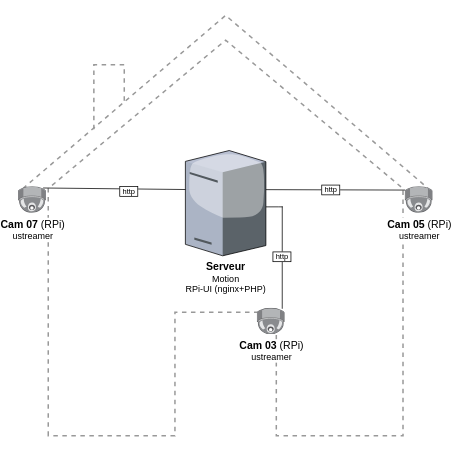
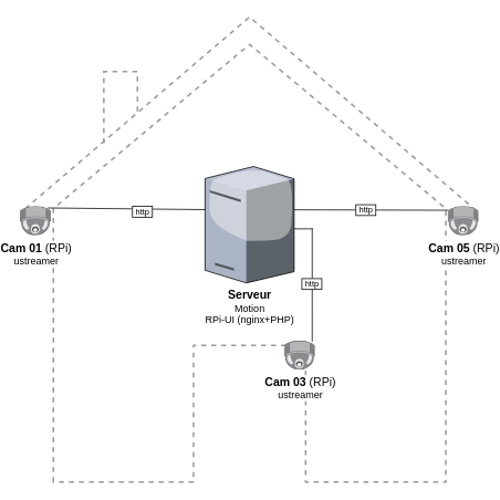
  <mxCell id="0" />
  <mxCell id="1" parent="0" />
  <mxCell id="2" value="" style="html=1;verticalLabelPosition=bottom;align=center;labelBackgroundColor=#ffffff;verticalAlign=top;strokeWidth=2;strokeColor=#999999;shadow=0;dashed=1;shape=mxgraph.ios7.icons.home;" vertex="1" parent="1"><mxGeometry x="26.01" y="20" width="539.99" height="560" as="geometry" /></mxCell>
  <mxCell id="3" value="" style="endArrow=none;html=1;rounded=0;fontSize=10;entryX=0.003;entryY=0.131;entryDx=0;entryDy=0;entryPerimeter=0;" edge="1" parent="1" target="7"><mxGeometry width="50" height="50" relative="1" as="geometry"><mxPoint x="324.6" y="252" as="sourcePoint" /><mxPoint x="629.199" y="255.187" as="targetPoint" /></mxGeometry></mxCell>
  <mxCell id="4" value="&amp;nbsp;http&amp;nbsp;" style="edgeLabel;html=1;align=center;verticalAlign=middle;resizable=0;points=[];fontSize=10;labelBorderColor=default;" vertex="1" connectable="0" parent="3"><mxGeometry x="-0.15" y="-3" relative="1" as="geometry"><mxPoint x="22" y="-4" as="offset" /></mxGeometry></mxCell>
  <mxCell id="5" value="" style="endArrow=none;html=1;rounded=0;fontSize=10;entryX=0.086;entryY=0.655;entryDx=0;entryDy=0;entryPerimeter=0;exitX=0.884;exitY=0.053;exitDx=0;exitDy=0;exitPerimeter=0;" edge="1" parent="1" source="8"><mxGeometry width="50" height="50" relative="1" as="geometry"><mxPoint x="-37.1" y="249" as="sourcePoint" /><mxPoint x="267.499" y="252.187" as="targetPoint" /></mxGeometry></mxCell>
  <mxCell id="6" value="&amp;nbsp;http&amp;nbsp;" style="edgeLabel;html=1;align=center;verticalAlign=middle;resizable=0;points=[];fontSize=10;labelBorderColor=default;" vertex="1" connectable="0" parent="5"><mxGeometry x="0.058" y="-2" relative="1" as="geometry"><mxPoint as="offset" /></mxGeometry></mxCell>
  <mxCell id="7" value="&lt;font style=&quot;font-size: 14px;&quot;&gt;&lt;b&gt;Cam 05&lt;/b&gt;&amp;nbsp;(RPi)&lt;br&gt;&lt;/font&gt;&lt;font style=&quot;font-size: 12px;&quot;&gt;ustreamer&lt;/font&gt;" style="points=[];aspect=fixed;html=1;align=center;shadow=0;dashed=0;image;image=img/lib/allied_telesis/security/Surveillance_Camera_Ceiling.svg;strokeColor=#000000;" vertex="1" parent="1"><mxGeometry x="535" y="248" width="37.2" height="35.4" as="geometry" /></mxCell>
- <mxCell id="8" value="&lt;font style=&quot;font-size: 14px;&quot;&gt;&lt;b&gt;Cam 07&lt;/b&gt;&amp;nbsp;(RPi)&lt;br&gt;&lt;/font&gt;&lt;font style=&quot;font-size: 12px;&quot;&gt;ustreamer&lt;/font&gt;" style="points=[];aspect=fixed;html=1;align=center;shadow=0;dashed=0;image;image=img/lib/allied_telesis/security/Surveillance_Camera_Ceiling.svg;strokeColor=#000000;" vertex="1" parent="1"><mxGeometry x="20.01" y="248" width="37.2" height="35.4" as="geometry" /></mxCell>
+ <mxCell id="8" value="&lt;font style=&quot;font-size: 14px;&quot;&gt;&lt;b&gt;Cam 01&lt;/b&gt;&amp;nbsp;(RPi)&lt;br&gt;&lt;/font&gt;&lt;font style=&quot;font-size: 12px;&quot;&gt;ustreamer&lt;/font&gt;" style="points=[];aspect=fixed;html=1;align=center;shadow=0;dashed=0;image;image=img/lib/allied_telesis/security/Surveillance_Camera_Ceiling.svg;strokeColor=#000000;" vertex="1" parent="1"><mxGeometry x="20.01" y="248" width="37.2" height="35.4" as="geometry" /></mxCell>
  <mxCell id="9" value="" style="endArrow=none;html=1;rounded=0;fontSize=10;entryX=0.898;entryY=0.021;entryDx=0;entryDy=0;entryPerimeter=0;" edge="1" parent="1" target="12"><mxGeometry width="50" height="50" relative="1" as="geometry"><mxPoint x="371.42" y="274.4" as="sourcePoint" /><mxPoint x="371.12" y="444.4" as="targetPoint" /></mxGeometry></mxCell>
  <mxCell id="10" value="&amp;nbsp;http&amp;nbsp;" style="edgeLabel;html=1;align=center;verticalAlign=middle;resizable=0;points=[];fontSize=10;labelBorderColor=default;" vertex="1" connectable="0" parent="9"><mxGeometry x="-0.15" y="-3" relative="1" as="geometry"><mxPoint x="2" y="8" as="offset" /></mxGeometry></mxCell>
  <mxCell id="11" value="" style="endArrow=none;html=1;rounded=0;fontSize=10;startArrow=none;" edge="1" parent="1"><mxGeometry width="50" height="50" relative="1" as="geometry"><mxPoint x="349.61" y="275.023" as="sourcePoint" /><mxPoint x="372" y="275" as="targetPoint" /><Array as="points"><mxPoint x="366" y="275" /></Array></mxGeometry></mxCell>
  <mxCell id="12" value="&lt;font style=&quot;font-size: 14px;&quot;&gt;&lt;b&gt;Cam 03&lt;/b&gt;&amp;nbsp;(RPi)&lt;br&gt;&lt;/font&gt;&lt;font style=&quot;font-size: 12px;&quot;&gt;ustreamer&lt;/font&gt;" style="points=[];aspect=fixed;html=1;align=center;shadow=0;dashed=0;image;image=img/lib/allied_telesis/security/Surveillance_Camera_Ceiling.svg;strokeColor=#000000;" vertex="1" parent="1"><mxGeometry x="338" y="410" width="37.2" height="35.4" as="geometry" /></mxCell>
  <mxCell id="13" value="&lt;b&gt;&lt;font style=&quot;font-size: 14px;&quot;&gt;Serveur&lt;/font&gt;&lt;/b&gt;&lt;br&gt;&lt;font style=&quot;font-size: 12px;&quot;&gt;Motion&lt;br&gt;RPi-UI (nginx+PHP)&lt;/font&gt;" style="verticalLabelPosition=bottom;sketch=0;aspect=fixed;html=1;verticalAlign=top;strokeColor=none;align=center;outlineConnect=0;shape=mxgraph.citrix.license_server;" vertex="1" parent="1"><mxGeometry x="242.4" y="200" width="107.21" height="140.2" as="geometry" /></mxCell>
  <mxCell id="14" value="" style="shape=image;html=1;verticalAlign=top;verticalLabelPosition=bottom;labelBackgroundColor=#ffffff;imageAspect=0;aspect=fixed;image=https://cdn1.iconfinder.com/data/icons/fruit-136/64/Fruit_iconfree_Filled_Outline_raspberry-healthy-organic-food-fruit_icon-128.png;dashed=1;labelBorderColor=default;fontSize=12;strokeColor=#999999;" vertex="1" parent="1"><mxGeometry x="43.61" y="239" width="20" height="20" as="geometry" /></mxCell>
  <mxCell id="15" value="" style="shape=image;html=1;verticalAlign=top;verticalLabelPosition=bottom;labelBackgroundColor=#ffffff;imageAspect=0;aspect=fixed;image=https://cdn1.iconfinder.com/data/icons/fruit-136/64/Fruit_iconfree_Filled_Outline_raspberry-healthy-organic-food-fruit_icon-128.png;dashed=1;labelBorderColor=default;fontSize=12;strokeColor=#999999;" vertex="1" parent="1"><mxGeometry x="362.2" y="399.97" width="20" height="20" as="geometry" /></mxCell>
  <mxCell id="16" value="" style="shape=image;html=1;verticalAlign=top;verticalLabelPosition=bottom;labelBackgroundColor=#ffffff;imageAspect=0;aspect=fixed;image=https://cdn1.iconfinder.com/data/icons/fruit-136/64/Fruit_iconfree_Filled_Outline_raspberry-healthy-organic-food-fruit_icon-128.png;dashed=1;labelBorderColor=default;fontSize=12;strokeColor=#999999;" vertex="1" parent="1"><mxGeometry x="527" y="242" width="20" height="20" as="geometry" /></mxCell>
